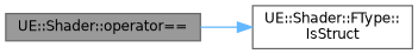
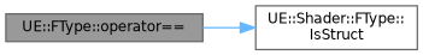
  digraph {
    rankdir=LR
    node [fontname=Helvetica fontsize=10 shape=box style=filled]
-   n1 [color=gray40 fillcolor=grey60 fontcolor=black height=0.2 label="UE::Shader::operator==" width=0.4]
+   n1 [color=gray40 fillcolor=grey60 fontcolor=black height=0.2 label="UE::FType::operator==" width=0.4]
    n2 [color=grey40 fillcolor=white height=0.2 label="UE::Shader::FType::\lIsStruct" width=0.4]
    n1 -> n2 [color=steelblue1 fontname=Helvetica fontsize=10 labelfontname=Helvetica labelfontsize=10 style=solid]
  }
